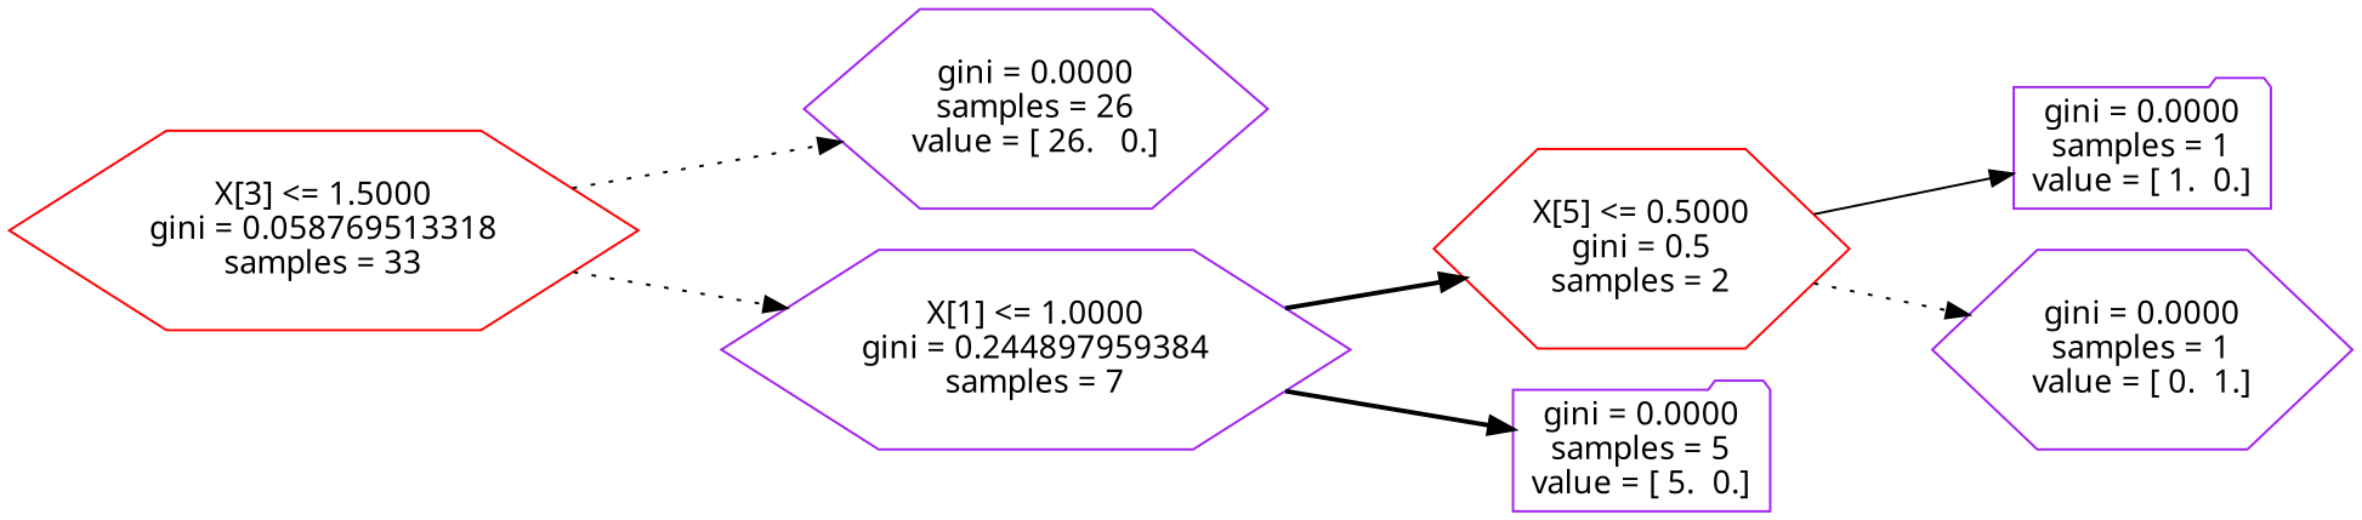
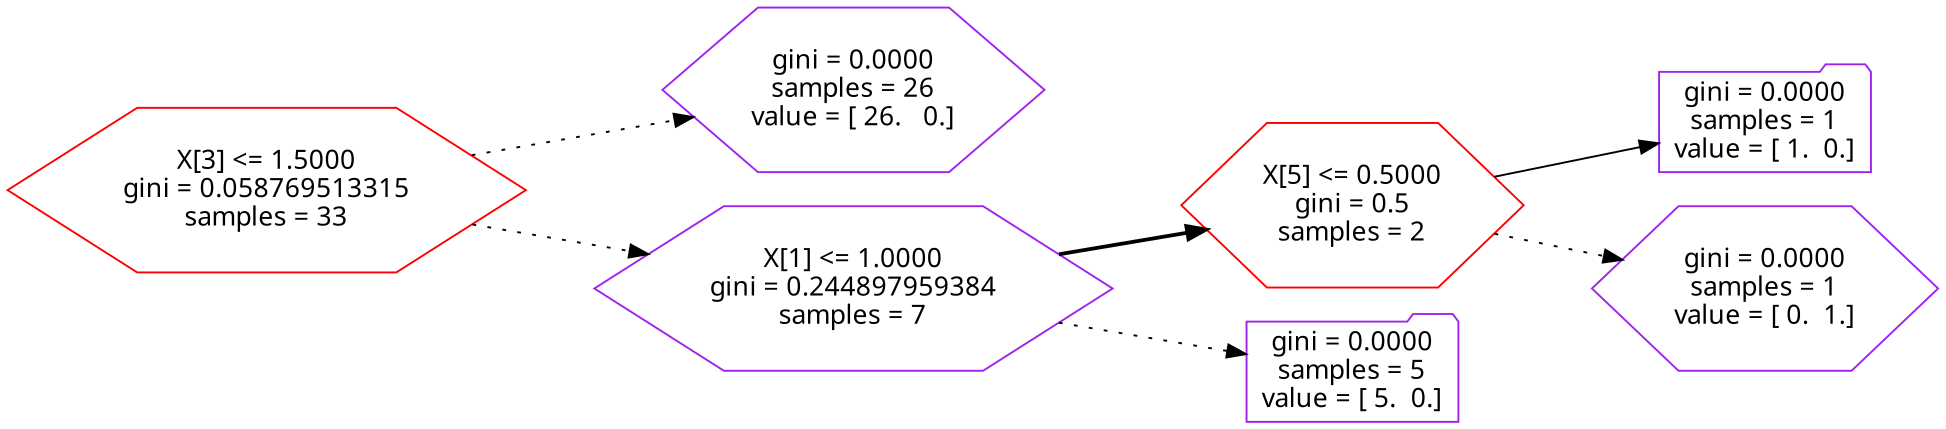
  digraph {
    fontname="Noto Sans"
    rankdir=LR
    node [color=purple fontname="Noto Sans" shape=hexagon]
    edge [fontname="Noto Sans" style=dotted]
-   n1 [color=red label="X[3] <= 1.5000\ngini = 0.058769513318\nsamples = 33"]
+   n1 [color=red label="X[3] <= 1.5000\ngini = 0.058769513315\nsamples = 33"]
    n2 [label="gini = 0.0000\nsamples = 26\nvalue = [ 26.   0.]"]
    n3 [label="X[1] <= 1.0000\ngini = 0.244897959384\nsamples = 7"]
    n4 [color=red label="X[5] <= 0.5000\ngini = 0.5\nsamples = 2"]
    n5 [label="gini = 0.0000\nsamples = 5\nvalue = [ 5.  0.]" shape=folder]
    n6 [label="gini = 0.0000\nsamples = 1\nvalue = [ 1.  0.]" shape=folder]
    n7 [label="gini = 0.0000\nsamples = 1\nvalue = [ 0.  1.]"]
    n1 -> n2
    n1 -> n3
    n3 -> n4 [style=bold]
-   n3 -> n5 [style=bold]
+   n3 -> n5
    n4 -> n6 [style=solid]
    n4 -> n7
  }
